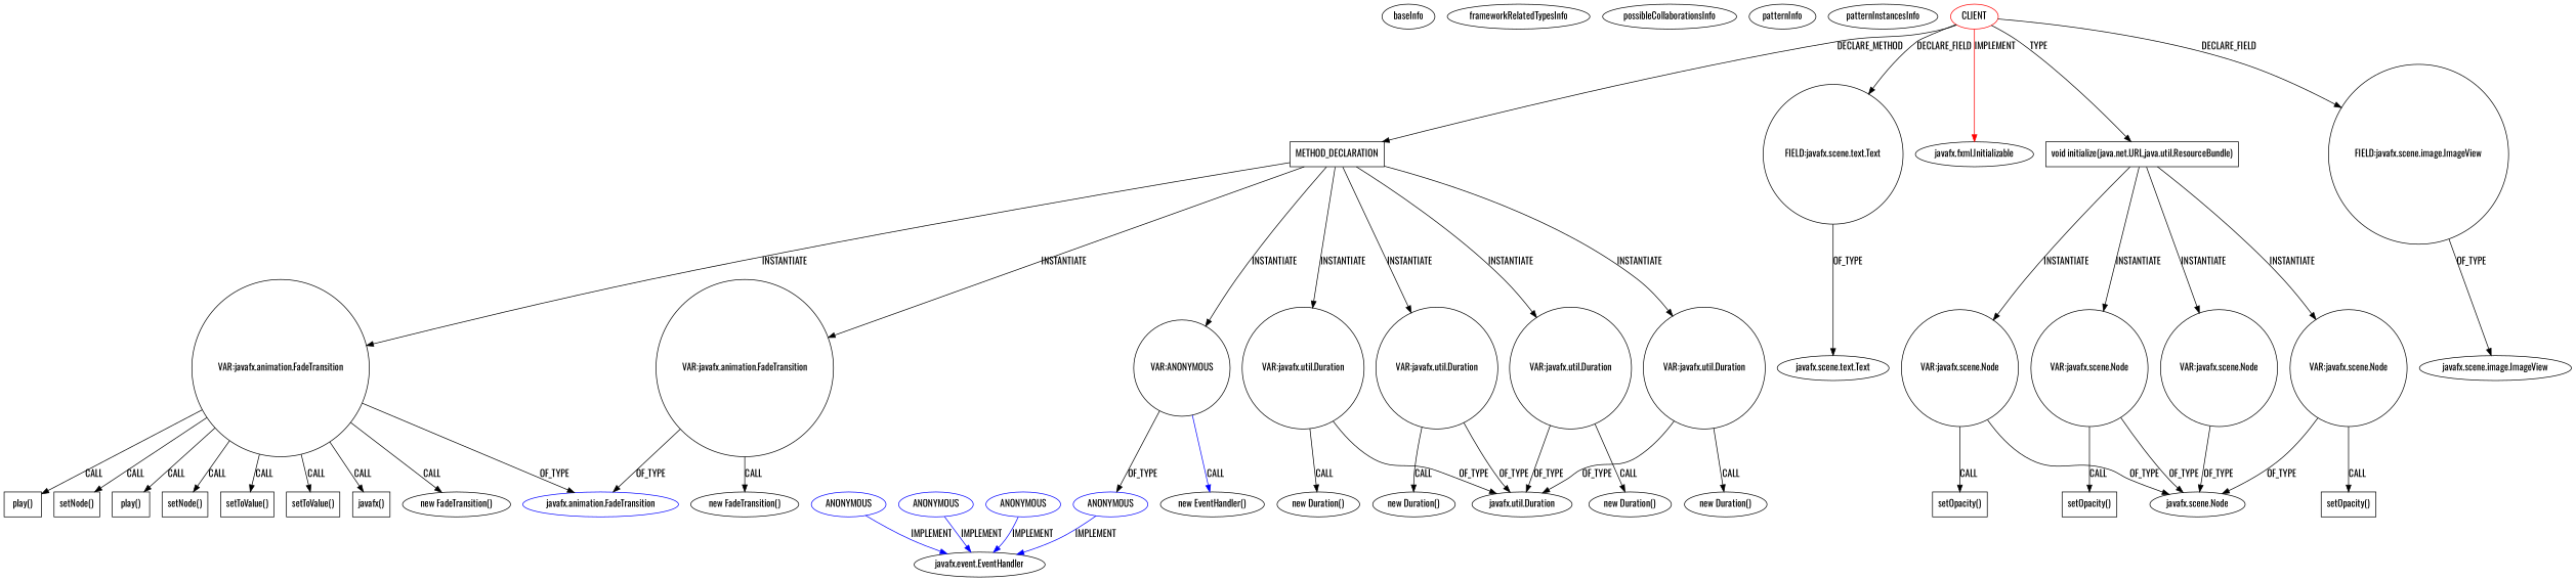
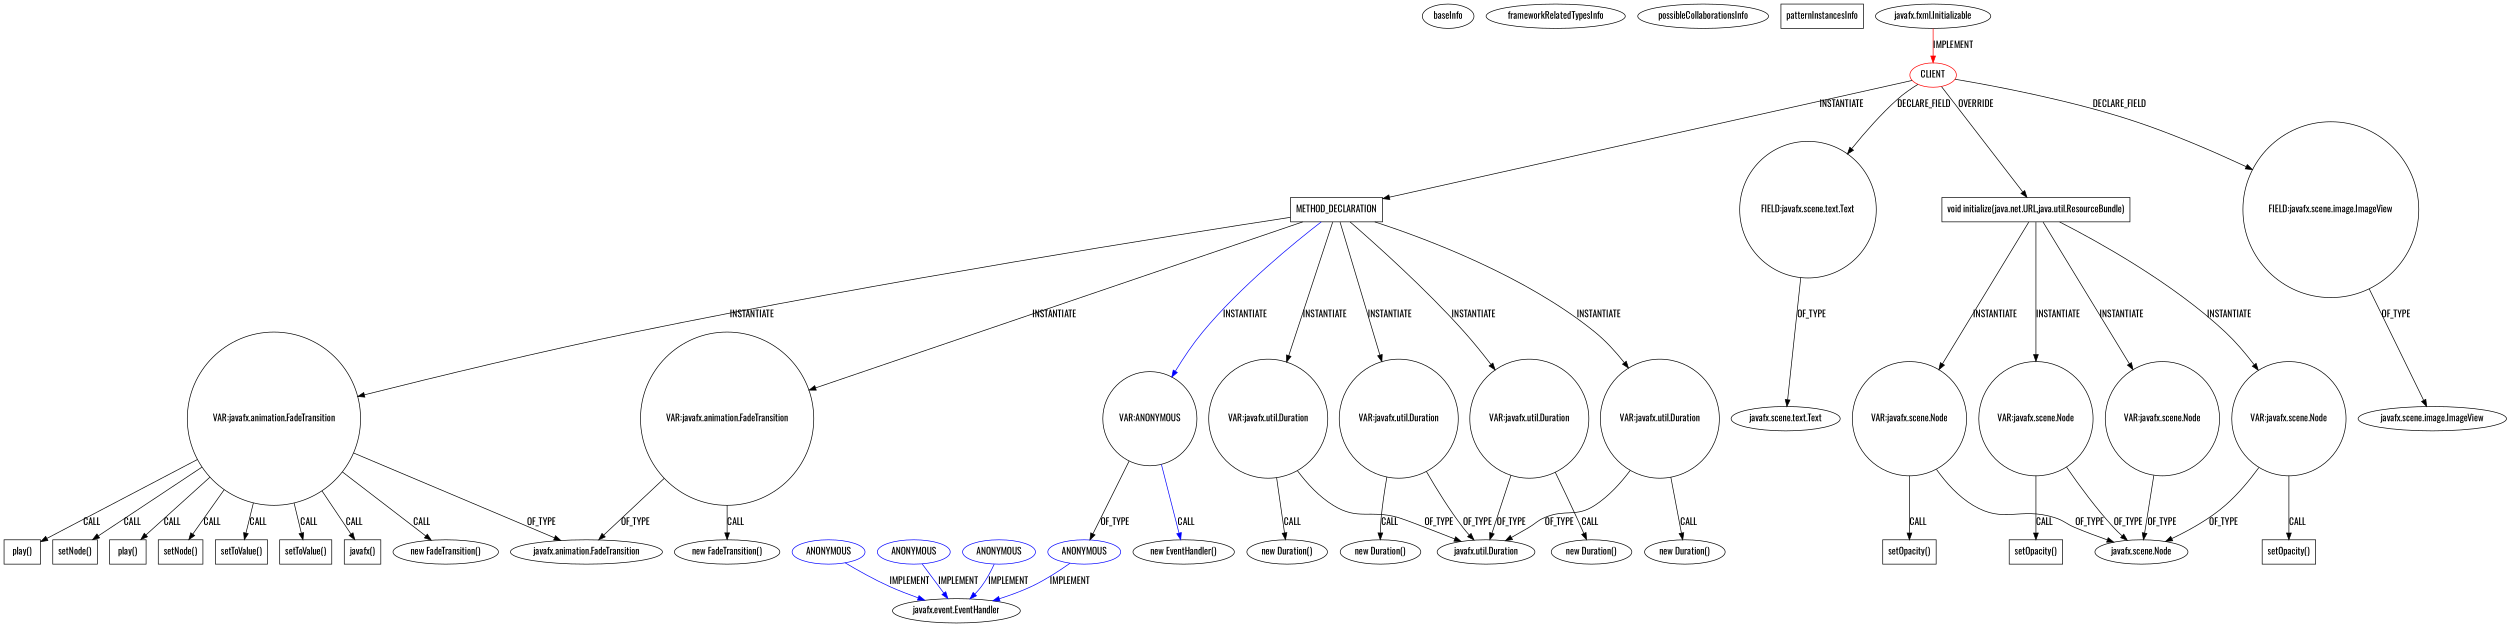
  digraph {
    fontname=Oswald
    node [fontname=Oswald isFrameworkType=false vertexType=VARIABLE_EXPRESION]
    edge [fontname=Oswald]
    baseInfo [category=pattern graphId=3584 isAnonymous=false possibleRelation=true isFrameworkType="" vertexType=""]
    frameworkRelatedTypesInfo [0="javafx.fxml.Initializable" isFrameworkType="" vertexType=""]
    possibleCollaborationsInfo [0="3584~INSTANTIATION-CLIENT_METHOD_DECLARATION-~javafx.fxml.Initializable ~javafx.event.EventHandler ~false~true" isFrameworkType="" vertexType=""]
-   patternInfo [frequency=2.0 patternRootClient=0 isFrameworkType="" vertexType=""]
-   patternInstancesInfo [0="skrb-SimplePresenter~/skrb-SimplePresenter/SimplePresenter-master/src/contents/page3.java~page3~4232" 1="skrb-SimplePresenter~/skrb-SimplePresenter/SimplePresenter-master/src/contents/page4.java~page4~4222" isFrameworkType="" vertexType=""]
-   n6 [label="javafx.animation.FadeTransition" vertexType=FRAMEWORK_CLASS_TYPE color=blue]
+   patternInstancesInfo [0="skrb-SimplePresenter~/skrb-SimplePresenter/SimplePresenter-master/src/contents/page3.java~page3~4232" 1="skrb-SimplePresenter~/skrb-SimplePresenter/SimplePresenter-master/src/contents/page4.java~page4~4222" shape=box isFrameworkType="" vertexType=""]
+   n6 [label="javafx.animation.FadeTransition" vertexType=FRAMEWORK_CLASS_TYPE]
    n7 [label="VAR:javafx.animation.FadeTransition" shape=circle]
    n8 [label="play()" shape=box vertexType=INSIDE_CALL]
    n9 [label="setNode()" shape=box vertexType=INSIDE_CALL]
    n10 [label="play()" shape=box vertexType=INSIDE_CALL]
    n11 [label="setNode()" shape=box vertexType=INSIDE_CALL]
    n12 [label="setToValue()" shape=box vertexType=INSIDE_CALL]
    n13 [label="setToValue()" shape=box vertexType=INSIDE_CALL]
    n14 [label="javafx()" shape=box vertexType=INSIDE_CALL]
    n15 [label="new FadeTransition()" vertexType=CONSTRUCTOR_CALL]
    n16 [label=METHOD_DECLARATION shape=box vertexType=CLIENT_METHOD_DECLARATION]
    n17 [label="VAR:ANONYMOUS" shape=circle]
    n18 [label="VAR:javafx.animation.FadeTransition" shape=circle]
    n19 [label="VAR:javafx.util.Duration" shape=circle]
    n20 [label="VAR:javafx.util.Duration" shape=circle]
    n21 [label="VAR:javafx.util.Duration" shape=circle]
    n22 [label="VAR:javafx.util.Duration" shape=circle]
    n23 [color=blue label=ANONYMOUS vertexType=REFERENCE_ANONYMOUS_DECLARATION]
    n24 [label="new EventHandler()" vertexType=CONSTRUCTOR_CALL]
    n25 [label="new FadeTransition()" vertexType=CONSTRUCTOR_CALL]
    n26 [label="new Duration()" vertexType=CONSTRUCTOR_CALL]
    n27 [label="javafx.util.Duration" vertexType=FRAMEWORK_CLASS_TYPE]
    n28 [label="new Duration()" vertexType=CONSTRUCTOR_CALL]
    n29 [label="new Duration()" vertexType=CONSTRUCTOR_CALL]
    n30 [label="new Duration()" vertexType=CONSTRUCTOR_CALL]
    n31 [color=red label=CLIENT vertexType=ROOT_CLIENT_CLASS_DECLARATION]
    n32 [label="FIELD:javafx.scene.text.Text" shape=circle vertexType=FIELD_DECLARATION]
    n33 [label="javafx.fxml.Initializable" vertexType=FRAMEWORK_INTERFACE_TYPE]
    n34 [label="void initialize(java.net.URL,java.util.ResourceBundle)" shape=box vertexType=OVERRIDING_METHOD_DECLARATION]
    n35 [label="FIELD:javafx.scene.image.ImageView" shape=circle vertexType=FIELD_DECLARATION]
    n36 [label="javafx.scene.text.Text" vertexType=FRAMEWORK_CLASS_TYPE]
    n37 [label="VAR:javafx.scene.Node" shape=circle]
    n38 [label="VAR:javafx.scene.Node" shape=circle]
    n39 [label="VAR:javafx.scene.Node" shape=circle]
    n40 [label="VAR:javafx.scene.Node" shape=circle]
    n41 [label="javafx.scene.image.ImageView" vertexType=FRAMEWORK_CLASS_TYPE]
    n42 [label="javafx.event.EventHandler" vertexType=FRAMEWORK_INTERFACE_TYPE]
    n43 [color=blue label=ANONYMOUS vertexType=REFERENCE_ANONYMOUS_DECLARATION]
    n44 [color=blue label=ANONYMOUS vertexType=REFERENCE_ANONYMOUS_DECLARATION]
    n45 [color=blue label=ANONYMOUS vertexType=REFERENCE_ANONYMOUS_DECLARATION]
    n46 [label="setOpacity()" shape=box vertexType=INSIDE_CALL]
    n47 [label="javafx.scene.Node" vertexType=FRAMEWORK_CLASS_TYPE]
    n48 [label="setOpacity()" shape=box vertexType=INSIDE_CALL]
    n49 [label="setOpacity()" shape=box vertexType=INSIDE_CALL]
    n7 -> n6 [label=OF_TYPE]
    n7 -> n8 [label=CALL]
    n7 -> n9 [label=CALL]
    n7 -> n10 [label=CALL]
    n7 -> n11 [label=CALL]
    n7 -> n12 [label=CALL]
    n7 -> n13 [label=CALL]
    n7 -> n14 [label=CALL]
    n7 -> n15 [label=CALL]
    n16 -> n7 [label=INSTANTIATE]
-   n16 -> n17 [label=INSTANTIATE]
+   n16 -> n17 [label=INSTANTIATE color=blue]
    n16 -> n18 [label=INSTANTIATE]
    n16 -> n19 [label=INSTANTIATE]
    n16 -> n20 [label=INSTANTIATE]
    n16 -> n21 [label=INSTANTIATE]
    n16 -> n22 [label=INSTANTIATE]
    n17 -> n23 [label=OF_TYPE]
    n17 -> n24 [color=blue label=CALL]
    n18 -> n6 [label=OF_TYPE]
    n18 -> n25 [label=CALL]
    n19 -> n26 [label=CALL]
    n19 -> n27 [label=OF_TYPE]
    n20 -> n27 [label=OF_TYPE]
    n20 -> n28 [label=CALL]
    n21 -> n27 [label=OF_TYPE]
    n21 -> n29 [label=CALL]
    n22 -> n27 [label=OF_TYPE]
    n22 -> n30 [label=CALL]
    n23 -> n42 [color=blue label=IMPLEMENT]
-   n31 -> n16 [label=DECLARE_METHOD]
+   n31 -> n16 [label=INSTANTIATE]
    n31 -> n32 [label=DECLARE_FIELD]
-   n31 -> n33 [color=red label=IMPLEMENT]
-   n31 -> n34 [label=TYPE]
+   n33 -> n31 [color=red label=IMPLEMENT]
+   n31 -> n34 [label=OVERRIDE]
    n31 -> n35 [label=DECLARE_FIELD]
    n32 -> n36 [label=OF_TYPE]
    n34 -> n37 [label=INSTANTIATE]
    n34 -> n38 [label=INSTANTIATE]
    n34 -> n39 [label=INSTANTIATE]
    n34 -> n40 [label=INSTANTIATE]
    n35 -> n41 [label=OF_TYPE]
    n37 -> n46 [label=CALL]
    n37 -> n47 [label=OF_TYPE]
    n38 -> n47 [label=OF_TYPE]
    n38 -> n48 [label=CALL]
    n39 -> n47 [label=OF_TYPE]
    n39 -> n49 [label=CALL]
    n40 -> n47 [label=OF_TYPE]
    n43 -> n42 [color=blue label=IMPLEMENT]
    n44 -> n42 [color=blue label=IMPLEMENT]
    n45 -> n42 [color=blue label=IMPLEMENT]
  }
